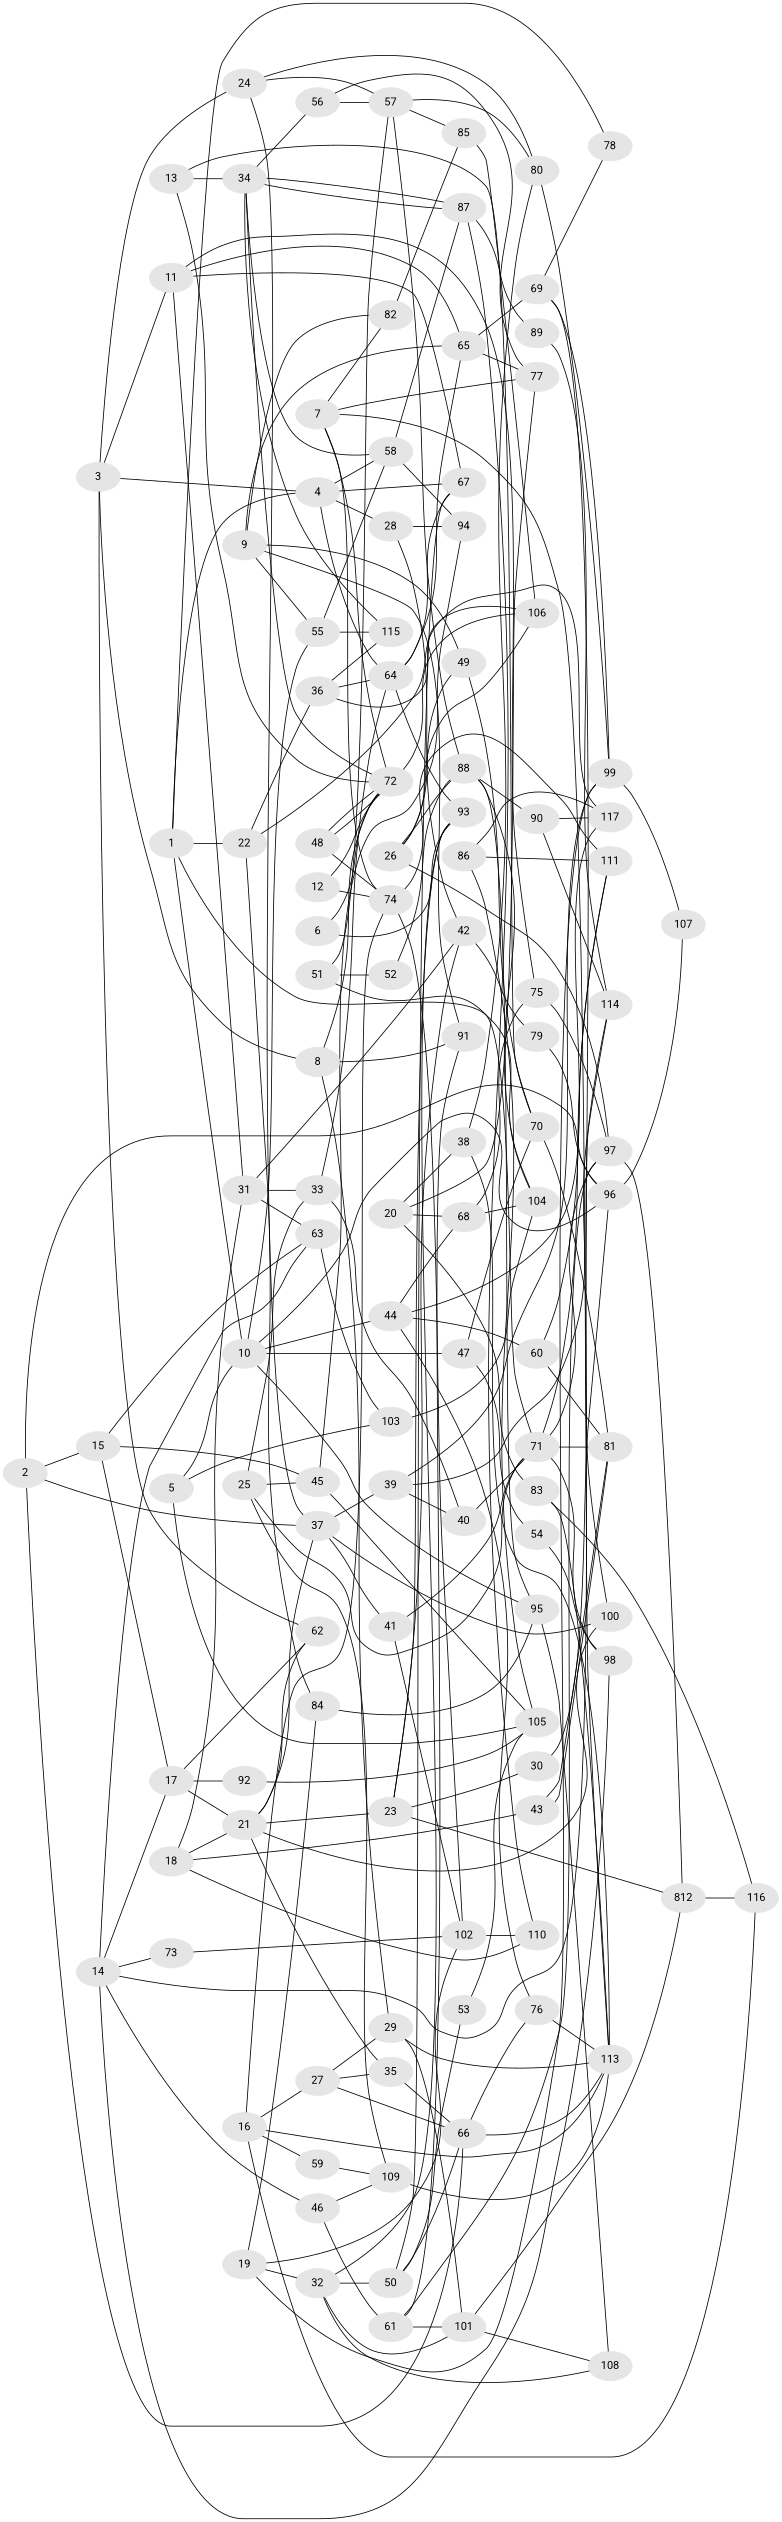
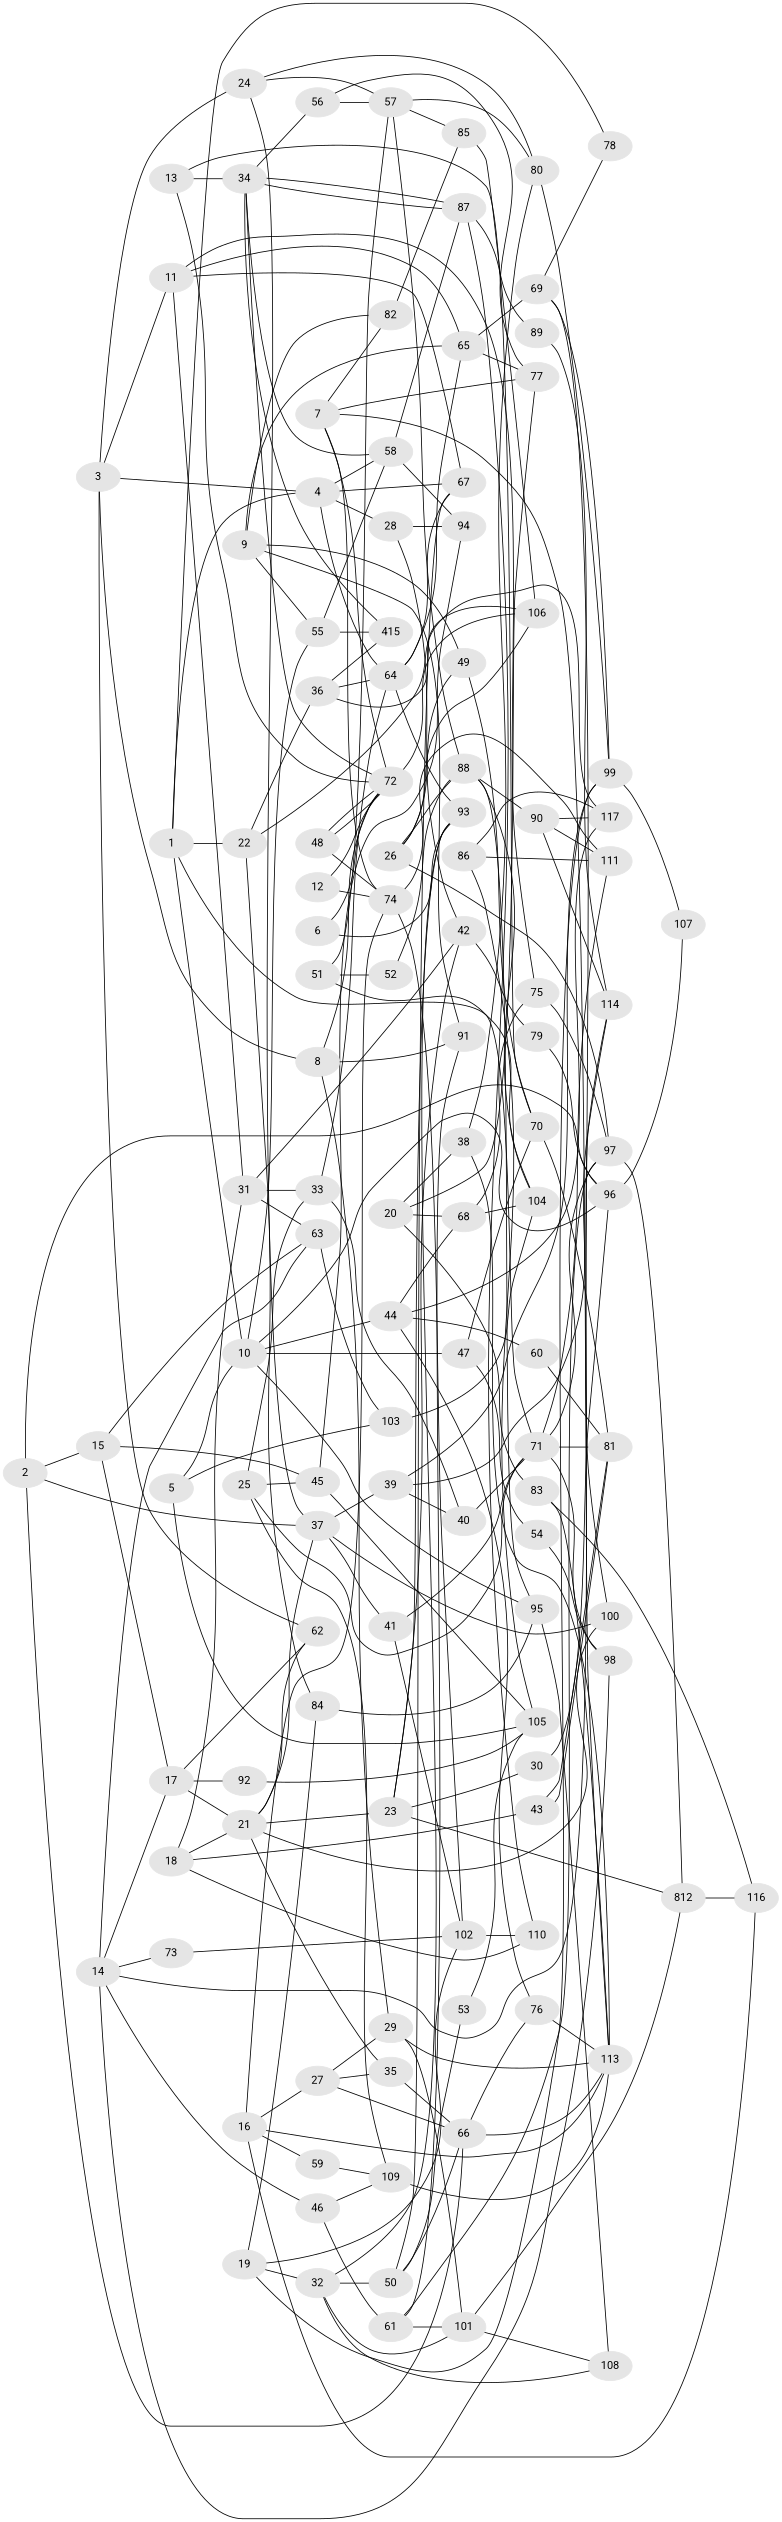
  graph {
    fontname=Roboto
    rankdir=LR
    node [color=gray90 fontname=Roboto style=filled]
    edge [fontname=Roboto]
    1
    4
    10
    22
    78
    104
    28
    58
    64
    67
    96
    55
    44
    47
    95
    84
    36
    117
    2
    15
    37
    66
    17
    63
    45
    100
    39
    41
    113
    76
    107
    3
    8
    11
    62
    24
    72
    29
    91
    65
    31
    75
    56
    77
    57
    42
    94
    87
    93
    5
    103
    105
    6
    106
    7
    74
    82
    102
    111
    85
    101
    9
    49
    70
-   115
+   115 [label=415]
    69
    68
    60
    54
    108
    33
    97
    12
    13
    34
    81
    14
    46
    73
    98
    114
    21
    92
    109
    61
    16
    27
    59
    116
    35
    23
    18
    43
    110
    19
    32
    99
    50
    20
    38
    83
    80
    30
    n104 [label=812]
    79
    88
    25
    71
    40
    26
    90
    53
    89
    48
    51
    52
    86
    1 -- 4
    1 -- 10
    1 -- 22
    1 -- 78
    1 -- 104
    4 -- 28
    4 -- 58
    4 -- 64
    4 -- 67
    10 -- 96
    10 -- 55
    10 -- 44
    10 -- 47
    10 -- 95
    22 -- 84
    22 -- 36
    22 -- 117
    28 -- 42
    28 -- 94
    58 -- 94
    58 -- 87
    64 -- 67
    64 -- 65
    64 -- 93
    96 -- 107
    55 -- 58
    55 -- 115
    44 -- 117
    44 -- 76
    44 -- 68
    44 -- 60
    47 -- 70
    47 -- 54
    95 -- 108
    84 -- 95
    36 -- 64
    36 -- 106
    36 -- 115
    2 -- 96
    2 -- 15
    2 -- 37
    2 -- 66
    15 -- 17
    15 -- 63
    15 -- 45
    37 -- 100
    37 -- 39
    37 -- 41
    66 -- 113
    66 -- 76
    17 -- 62
    17 -- 21
    17 -- 92
    63 -- 103
    45 -- 94
    45 -- 105
    39 -- 114
    39 -- 99
    39 -- 40
    41 -- 102
    41 -- 71
    76 -- 113
    3 -- 4
    3 -- 8
    3 -- 11
    3 -- 62
    3 -- 24
    8 -- 72
    8 -- 29
    8 -- 91
    11 -- 67
    11 -- 65
    11 -- 31
    11 -- 75
    24 -- 37
    24 -- 57
    24 -- 80
    72 -- 106
    29 -- 113
    29 -- 101
    65 -- 77
    65 -- 69
    31 -- 63
    31 -- 42
    31 -- 33
    75 -- 97
    56 -- 77
    56 -- 57
    57 -- 85
    57 -- 80
    57 -- 88
    42 -- 79
    87 -- 110
    87 -- 89
    5 -- 10
    5 -- 103
    5 -- 105
    103 -- 104
    6 -- 72
    6 -- 93
    7 -- 113
    7 -- 72
    7 -- 77
    7 -- 74
    7 -- 82
    74 -- 102
    74 -- 111
    82 -- 85
    102 -- 110
    85 -- 106
    101 -- 108
    101 -- n104
    9 -- 55
    9 -- 91
    9 -- 65
    9 -- 82
    9 -- 49
    49 -- 70
    70 -- 81
    69 -- 78
    69 -- 100
    69 -- 99
    68 -- 104
    68 -- 75
-   60 -- 111
+   90 -- 111
    60 -- 81
    54 -- 98
    33 -- 64
    33 -- 40
    97 -- n104
    12 -- 72
    12 -- 74
    13 -- 72
    13 -- 70
    13 -- 34
    34 -- 58
    34 -- 72
    34 -- 56
    34 -- 87
    34 -- 87
    34 -- 115
    14 -- 17
    14 -- 63
    14 -- 46
    14 -- 73
    14 -- 98
    14 -- 114
    46 -- 109
    46 -- 61
    73 -- 102
    21 -- 37
    21 -- 100
    21 -- 62
    21 -- 35
    21 -- 23
    92 -- 105
    109 -- 113
    61 -- 91
    61 -- 101
    61 -- 97
    16 -- 113
    16 -- 74
    16 -- 27
    16 -- 59
    16 -- 116
    27 -- 66
    27 -- 29
    27 -- 35
    59 -- 109
    35 -- 66
    23 -- 42
    23 -- 93
    23 -- 30
    23 -- n104
    18 -- 31
    18 -- 21
    18 -- 43
    18 -- 110
    43 -- 81
    43 -- 81
    19 -- 84
    19 -- 102
    19 -- 32
    19 -- 99
    32 -- 93
    32 -- 101
    32 -- 108
    32 -- 50
    99 -- 107
    50 -- 67
    50 -- 66
    50 -- 53
    20 -- 77
    20 -- 68
    20 -- 38
    20 -- 83
    38 -- 113
    38 -- 80
    83 -- 113
    83 -- 116
    80 -- 99
    30 -- 96
    n104 -- 116
    79 -- 96
    88 -- 104
    88 -- 95
    88 -- 90
    25 -- 45
    25 -- 33
    25 -- 109
    25 -- 71
    71 -- 111
    71 -- 97
    71 -- 81
    71 -- 98
    40 -- 71
    26 -- 106
    26 -- 49
    26 -- 97
    26 -- 88
    90 -- 117
    90 -- 114
    53 -- 105
    89 -- 114
    48 -- 72
    48 -- 72
    48 -- 74
    51 -- 57
    51 -- 71
    51 -- 52
    52 -- 88
    86 -- 117
    86 -- 105
    86 -- 111
  }
